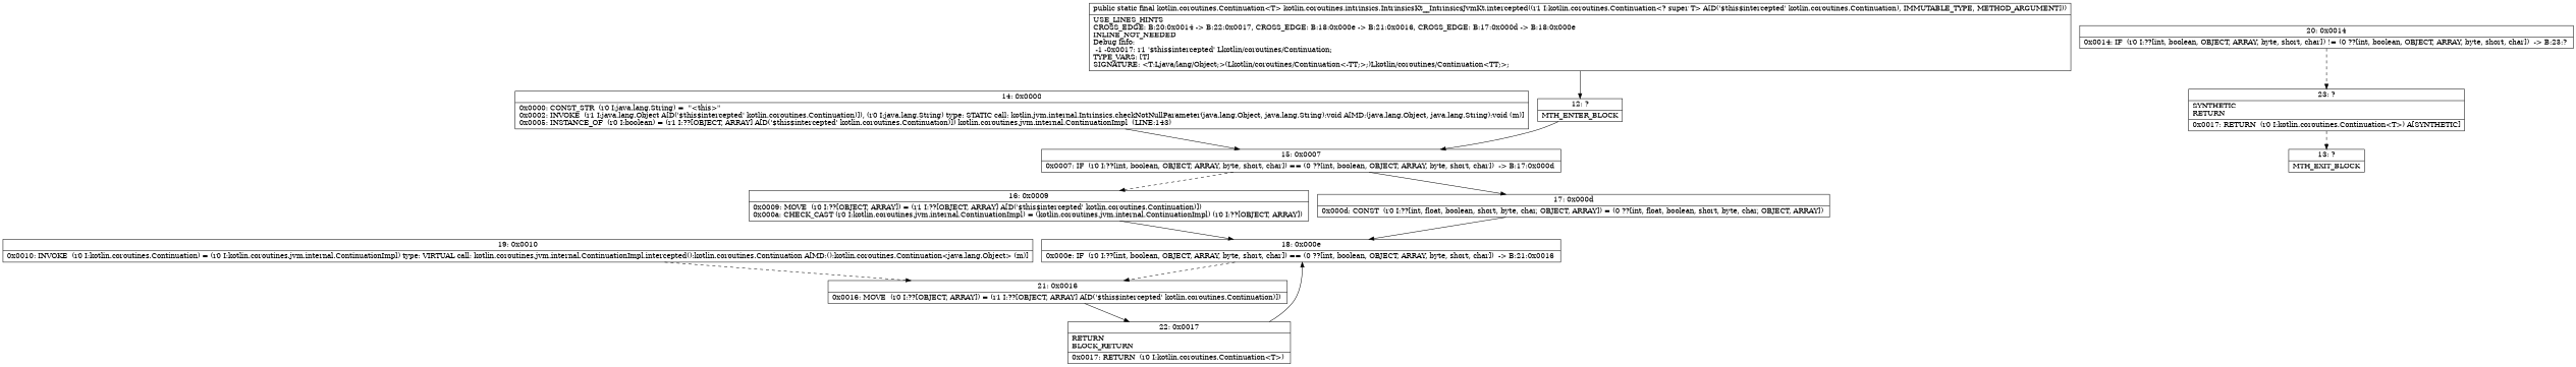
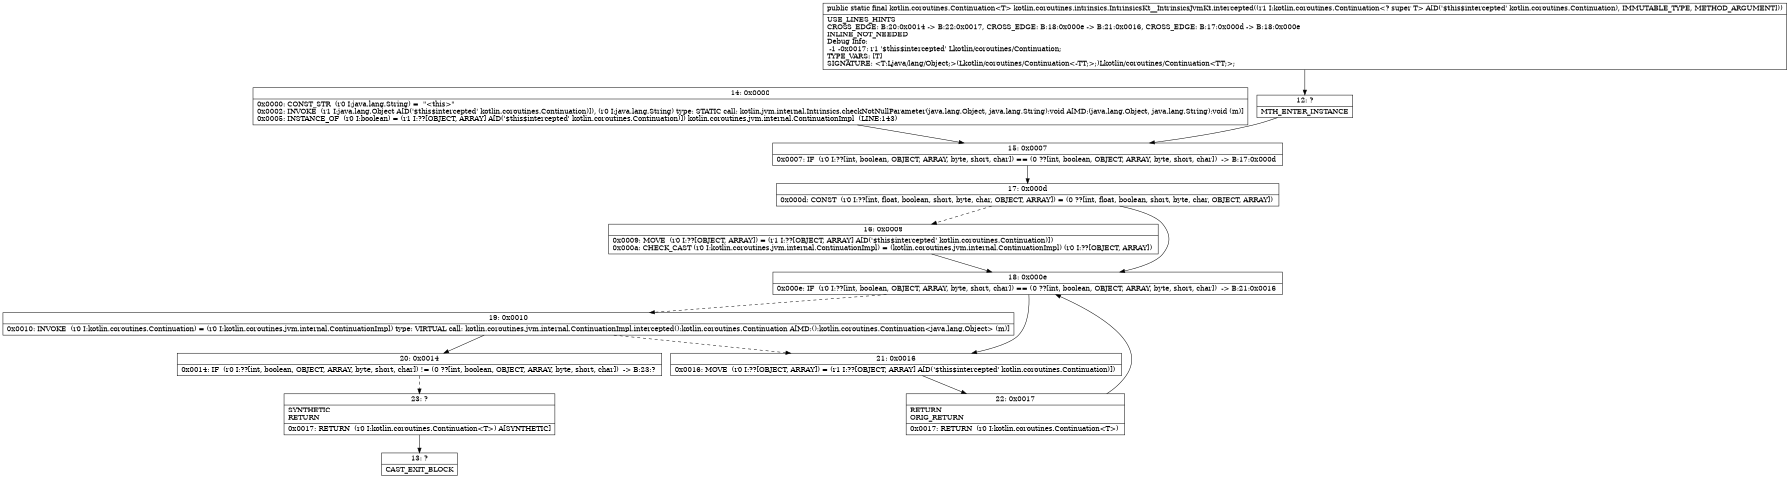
  digraph {
    node [shape=record]
-   n1 [label="{12\:\ ?|MTH_ENTER_BLOCK\l}"]
+   n1 [label="{12\:\ ?|MTH_ENTER_INSTANCE\l}"]
    n2 [label="{15\:\ 0x0007|0x0007: IF  (r0 I:??[int, boolean, OBJECT, ARRAY, byte, short, char]) == (0 ??[int, boolean, OBJECT, ARRAY, byte, short, char])  \-\> B:17:0x000d \l}"]
    n3 [label="{14\:\ 0x0000|0x0000: CONST_STR  (r0 I:java.lang.String) =  \"\<this\>\" \l0x0002: INVOKE  (r1 I:java.lang.Object A[D('$this$intercepted' kotlin.coroutines.Continuation)]), (r0 I:java.lang.String) type: STATIC call: kotlin.jvm.internal.Intrinsics.checkNotNullParameter(java.lang.Object, java.lang.String):void A[MD:(java.lang.Object, java.lang.String):void (m)]\l0x0005: INSTANCE_OF  (r0 I:boolean) = (r1 I:??[OBJECT, ARRAY] A[D('$this$intercepted' kotlin.coroutines.Continuation)]) kotlin.coroutines.jvm.internal.ContinuationImpl  (LINE:143)\l}"]
    n4 [label="{16\:\ 0x0009|0x0009: MOVE  (r0 I:??[OBJECT, ARRAY]) = (r1 I:??[OBJECT, ARRAY] A[D('$this$intercepted' kotlin.coroutines.Continuation)]) \l0x000a: CHECK_CAST (r0 I:kotlin.coroutines.jvm.internal.ContinuationImpl) = (kotlin.coroutines.jvm.internal.ContinuationImpl) (r0 I:??[OBJECT, ARRAY]) \l}"]
    n5 [label="{17\:\ 0x000d|0x000d: CONST  (r0 I:??[int, float, boolean, short, byte, char, OBJECT, ARRAY]) = (0 ??[int, float, boolean, short, byte, char, OBJECT, ARRAY]) \l}"]
    n6 [label="{18\:\ 0x000e|0x000e: IF  (r0 I:??[int, boolean, OBJECT, ARRAY, byte, short, char]) == (0 ??[int, boolean, OBJECT, ARRAY, byte, short, char])  \-\> B:21:0x0016 \l}"]
    n7 [label="{19\:\ 0x0010|0x0010: INVOKE  (r0 I:kotlin.coroutines.Continuation) = (r0 I:kotlin.coroutines.jvm.internal.ContinuationImpl) type: VIRTUAL call: kotlin.coroutines.jvm.internal.ContinuationImpl.intercepted():kotlin.coroutines.Continuation A[MD:():kotlin.coroutines.Continuation\<java.lang.Object\> (m)]\l}"]
    n8 [label="{21\:\ 0x0016|0x0016: MOVE  (r0 I:??[OBJECT, ARRAY]) = (r1 I:??[OBJECT, ARRAY] A[D('$this$intercepted' kotlin.coroutines.Continuation)]) \l}"]
    n9 [label="{20\:\ 0x0014|0x0014: IF  (r0 I:??[int, boolean, OBJECT, ARRAY, byte, short, char]) != (0 ??[int, boolean, OBJECT, ARRAY, byte, short, char])  \-\> B:23:? \l}"]
-   n10 [label="{22\:\ 0x0017|RETURN\lBLOCK_RETURN\l|0x0017: RETURN  (r0 I:kotlin.coroutines.Continuation\<T\>) \l}"]
+   n10 [label="{22\:\ 0x0017|RETURN\lORIG_RETURN\l|0x0017: RETURN  (r0 I:kotlin.coroutines.Continuation\<T\>) \l}"]
    n11 [label="{23\:\ ?|SYNTHETIC\lRETURN\l|0x0017: RETURN  (r0 I:kotlin.coroutines.Continuation\<T\>) A[SYNTHETIC]\l}"]
-   n12 [label="{13\:\ ?|MTH_EXIT_BLOCK\l}"]
+   n12 [label="{13\:\ ?|CAST_EXIT_BLOCK\l}"]
    n13 [label="{public static final kotlin.coroutines.Continuation\<T\> kotlin.coroutines.intrinsics.IntrinsicsKt__IntrinsicsJvmKt.intercepted((r1 I:kotlin.coroutines.Continuation\<? super T\> A[D('$this$intercepted' kotlin.coroutines.Continuation), IMMUTABLE_TYPE, METHOD_ARGUMENT]))  | USE_LINES_HINTS\lCROSS_EDGE: B:20:0x0014 \-\> B:22:0x0017, CROSS_EDGE: B:18:0x000e \-\> B:21:0x0016, CROSS_EDGE: B:17:0x000d \-\> B:18:0x000e\lINLINE_NOT_NEEDED\lDebug Info:\l  \-1 \-0x0017: r1 '$this$intercepted' Lkotlin\/coroutines\/Continuation;\lTYPE_VARS: [T]\lSIGNATURE: \<T:Ljava\/lang\/Object;\>(Lkotlin\/coroutines\/Continuation\<\-TT;\>;)Lkotlin\/coroutines\/Continuation\<TT;\>;\l}"]
    n1 -> n2
-   n2 -> n4 [style=dashed]
+   n5 -> n4 [style=dashed]
    n2 -> n5
    n3 -> n2
    n4 -> n6
    n5 -> n6
-   n6 -> n8 [style=dashed]
+   n6 -> n7 [style=dashed]
+   n6 -> n8
    n7 -> n8 [style=dashed]
+   n7 -> n9
    n8 -> n10
    n9 -> n11 [style=dashed]
    n10 -> n6
-   n11 -> n12 [style=dashed]
+   n11 -> n12
    n13 -> n1
  }
